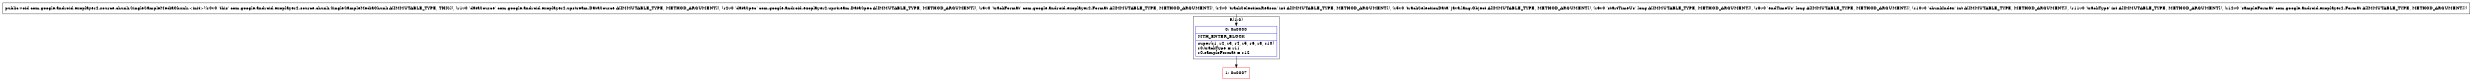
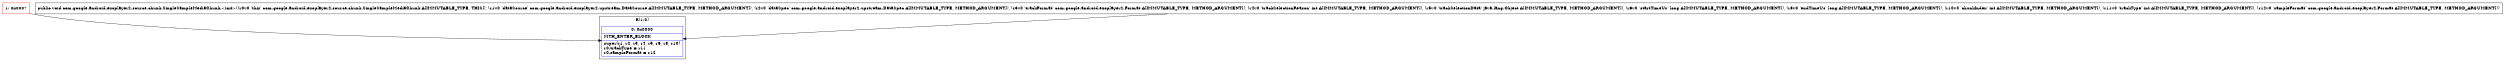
  digraph {
    node [shape=record]
    n1 [color=blue label="{0\:\ 0x0000|MTH_ENTER_BLOCK\l|super(r1, r2, r3, r4, r5, r6, r8, r10)\lr0.trackType = r11\lr0.sampleFormat = r12\l}"]
    n2 [color=red label="{1\:\ 0x0007}"]
    n3 [label="{public void com.google.android.exoplayer2.source.chunk.SingleSampleMediaChunk.\<init\>((r0v0 'this' com.google.android.exoplayer2.source.chunk.SingleSampleMediaChunk A[IMMUTABLE_TYPE, THIS]), (r1v0 'dataSource' com.google.android.exoplayer2.upstream.DataSource A[IMMUTABLE_TYPE, METHOD_ARGUMENT]), (r2v0 'dataSpec' com.google.android.exoplayer2.upstream.DataSpec A[IMMUTABLE_TYPE, METHOD_ARGUMENT]), (r3v0 'trackFormat' com.google.android.exoplayer2.Format A[IMMUTABLE_TYPE, METHOD_ARGUMENT]), (r4v0 'trackSelectionReason' int A[IMMUTABLE_TYPE, METHOD_ARGUMENT]), (r5v0 'trackSelectionData' java.lang.Object A[IMMUTABLE_TYPE, METHOD_ARGUMENT]), (r6v0 'startTimeUs' long A[IMMUTABLE_TYPE, METHOD_ARGUMENT]), (r8v0 'endTimeUs' long A[IMMUTABLE_TYPE, METHOD_ARGUMENT]), (r10v0 'chunkIndex' int A[IMMUTABLE_TYPE, METHOD_ARGUMENT]), (r11v0 'trackType' int A[IMMUTABLE_TYPE, METHOD_ARGUMENT]), (r12v0 'sampleFormat' com.google.android.exoplayer2.Format A[IMMUTABLE_TYPE, METHOD_ARGUMENT])) }"]
    subgraph cluster_1 {
      label="R(1:0)"
      n1
    }
-   n1 -> n2
+   n2 -> n1
    n3 -> n1
  }
